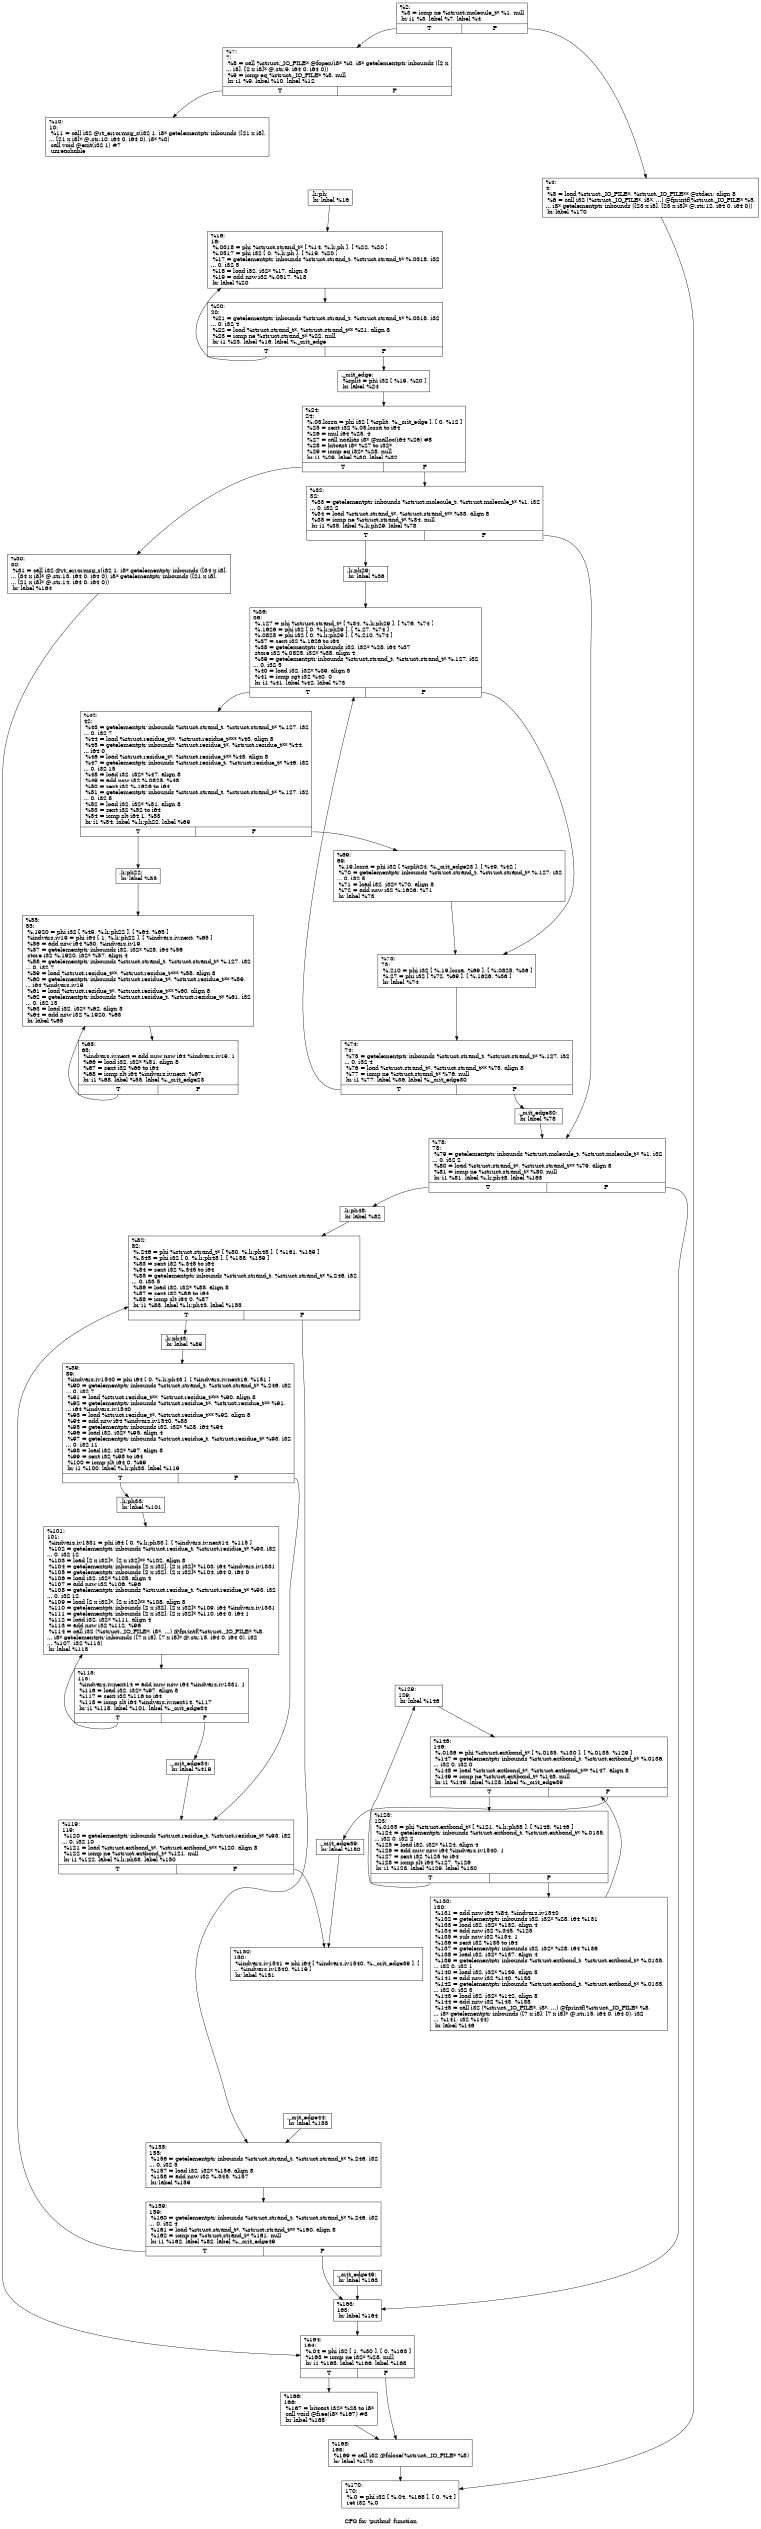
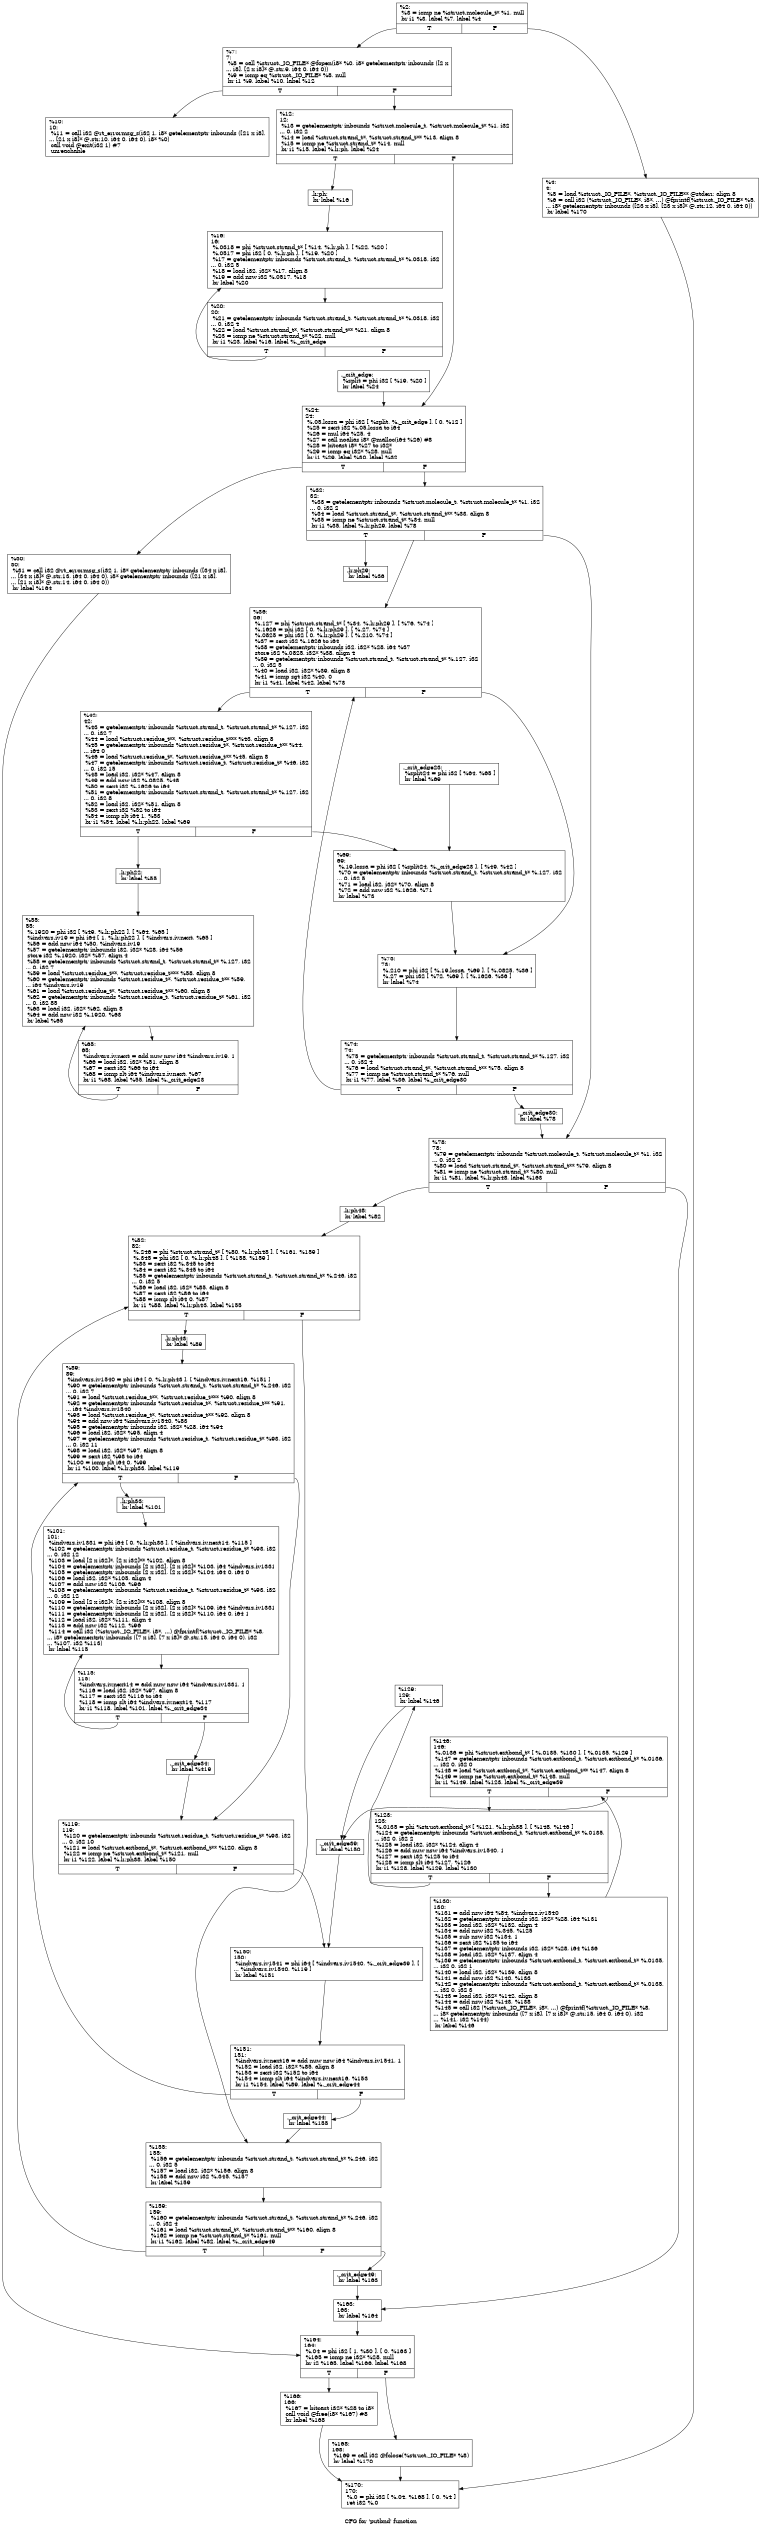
  digraph {
    label="CFG for 'putbnd' function"
    node [shape=record]
    n1 [label="{%2:\l  %3 = icmp ne %struct.molecule_t* %1, null\l  br i1 %3, label %7, label %4\l|{<s0>T|<s1>F}}"]
    n2 [label="{%7:\l7:                                                \l  %8 = call %struct._IO_FILE* @fopen(i8* %0, i8* getelementptr inbounds ([2 x\l... i8], [2 x i8]* @.str.9, i64 0, i64 0))\l  %9 = icmp eq %struct._IO_FILE* %8, null\l  br i1 %9, label %10, label %12\l|{<s0>T|<s1>F}}"]
    n3 [label="{%4:\l4:                                                \l  %5 = load %struct._IO_FILE*, %struct._IO_FILE** @stderr, align 8\l  %6 = call i32 (%struct._IO_FILE*, i8*, ...) @fprintf(%struct._IO_FILE* %5,\l... i8* getelementptr inbounds ([23 x i8], [23 x i8]* @.str.12, i64 0, i64 0))\l  br label %170\l}"]
    n4 [label="{%10:\l10:                                               \l  %11 = call i32 @rt_errormsg_s(i32 1, i8* getelementptr inbounds ([21 x i8],\l... [21 x i8]* @.str.10, i64 0, i64 0), i8* %0)\l  call void @exit(i32 1) #7\l  unreachable\l}"]
+   n5 [label="{%12:\l12:                                               \l  %13 = getelementptr inbounds %struct.molecule_t, %struct.molecule_t* %1, i32\l... 0, i32 2\l  %14 = load %struct.strand_t*, %struct.strand_t** %13, align 8\l  %15 = icmp ne %struct.strand_t* %14, null\l  br i1 %15, label %.lr.ph, label %24\l|{<s0>T|<s1>F}}"]
    n6 [label="{%170:\l170:                                              \l  %.0 = phi i32 [ %.04, %168 ], [ 0, %4 ]\l  ret i32 %.0\l}"]
    n7 [label="{.lr.ph:                                           \l  br label %16\l}"]
    n8 [label="{%24:\l24:                                               \l  %.05.lcssa = phi i32 [ %split, %._crit_edge ], [ 0, %12 ]\l  %25 = sext i32 %.05.lcssa to i64\l  %26 = mul i64 %25, 4\l  %27 = call noalias i8* @malloc(i64 %26) #8\l  %28 = bitcast i8* %27 to i32*\l  %29 = icmp eq i32* %28, null\l  br i1 %29, label %30, label %32\l|{<s0>T|<s1>F}}"]
    n9 [label="{%16:\l16:                                               \l  %.0318 = phi %struct.strand_t* [ %14, %.lr.ph ], [ %22, %20 ]\l  %.0517 = phi i32 [ 0, %.lr.ph ], [ %19, %20 ]\l  %17 = getelementptr inbounds %struct.strand_t, %struct.strand_t* %.0318, i32\l... 0, i32 5\l  %18 = load i32, i32* %17, align 8\l  %19 = add nsw i32 %.0517, %18\l  br label %20\l}"]
    n10 [label="{%30:\l30:                                               \l  %31 = call i32 @rt_errormsg_s(i32 1, i8* getelementptr inbounds ([34 x i8],\l... [34 x i8]* @.str.13, i64 0, i64 0), i8* getelementptr inbounds ([21 x i8],\l... [21 x i8]* @.str.14, i64 0, i64 0))\l  br label %164\l}"]
    n11 [label="{%32:\l32:                                               \l  %33 = getelementptr inbounds %struct.molecule_t, %struct.molecule_t* %1, i32\l... 0, i32 2\l  %34 = load %struct.strand_t*, %struct.strand_t** %33, align 8\l  %35 = icmp ne %struct.strand_t* %34, null\l  br i1 %35, label %.lr.ph29, label %78\l|{<s0>T|<s1>F}}"]
    n12 [label="{%20:\l20:                                               \l  %21 = getelementptr inbounds %struct.strand_t, %struct.strand_t* %.0318, i32\l... 0, i32 4\l  %22 = load %struct.strand_t*, %struct.strand_t** %21, align 8\l  %23 = icmp ne %struct.strand_t* %22, null\l  br i1 %23, label %16, label %._crit_edge\l|{<s0>T|<s1>F}}"]
-   n13 [label="{%164:\l164:                                              \l  %.04 = phi i32 [ 1, %30 ], [ 0, %163 ]\l  %165 = icmp ne i32* %28, null\l  br i1 %165, label %166, label %168\l|{<s0>T|<s1>F}}"]
+   n13 [label="{%164:\l164:                                              \l  %.04 = phi i32 [ 1, %30 ], [ 0, %163 ]\l  %165 = icmp ne i32* %28, null\l  br i2 %165, label %166, label %168\l|{<s0>T|<s1>F}}"]
    n14 [label="{.lr.ph29:                                         \l  br label %36\l}"]
    n15 [label="{%78:\l78:                                               \l  %79 = getelementptr inbounds %struct.molecule_t, %struct.molecule_t* %1, i32\l... 0, i32 2\l  %80 = load %struct.strand_t*, %struct.strand_t** %79, align 8\l  %81 = icmp ne %struct.strand_t* %80, null\l  br i1 %81, label %.lr.ph48, label %163\l|{<s0>T|<s1>F}}"]
    n16 [label="{._crit_edge:                                      \l  %split = phi i32 [ %19, %20 ]\l  br label %24\l}"]
    n17 [label="{%166:\l166:                                              \l  %167 = bitcast i32* %28 to i8*\l  call void @free(i8* %167) #8\l  br label %168\l}"]
    n18 [label="{%168:\l168:                                              \l  %169 = call i32 @fclose(%struct._IO_FILE* %8)\l  br label %170\l}"]
    n19 [label="{%36:\l36:                                               \l  %.127 = phi %struct.strand_t* [ %34, %.lr.ph29 ], [ %76, %74 ]\l  %.1626 = phi i32 [ 0, %.lr.ph29 ], [ %.27, %74 ]\l  %.0825 = phi i32 [ 0, %.lr.ph29 ], [ %.210, %74 ]\l  %37 = sext i32 %.1626 to i64\l  %38 = getelementptr inbounds i32, i32* %28, i64 %37\l  store i32 %.0825, i32* %38, align 4\l  %39 = getelementptr inbounds %struct.strand_t, %struct.strand_t* %.127, i32\l... 0, i32 5\l  %40 = load i32, i32* %39, align 8\l  %41 = icmp sgt i32 %40, 0\l  br i1 %41, label %42, label %73\l|{<s0>T|<s1>F}}"]
    n20 [label="{.lr.ph48:                                         \l  br label %82\l}"]
    n21 [label="{%163:\l163:                                              \l  br label %164\l}"]
    n22 [label="{%42:\l42:                                               \l  %43 = getelementptr inbounds %struct.strand_t, %struct.strand_t* %.127, i32\l... 0, i32 7\l  %44 = load %struct.residue_t**, %struct.residue_t*** %43, align 8\l  %45 = getelementptr inbounds %struct.residue_t*, %struct.residue_t** %44,\l... i64 0\l  %46 = load %struct.residue_t*, %struct.residue_t** %45, align 8\l  %47 = getelementptr inbounds %struct.residue_t, %struct.residue_t* %46, i32\l... 0, i32 15\l  %48 = load i32, i32* %47, align 8\l  %49 = add nsw i32 %.0825, %48\l  %50 = sext i32 %.1626 to i64\l  %51 = getelementptr inbounds %struct.strand_t, %struct.strand_t* %.127, i32\l... 0, i32 8\l  %52 = load i32, i32* %51, align 8\l  %53 = sext i32 %52 to i64\l  %54 = icmp slt i64 1, %53\l  br i1 %54, label %.lr.ph22, label %69\l|{<s0>T|<s1>F}}"]
    n23 [label="{%73:\l73:                                               \l  %.210 = phi i32 [ %.19.lcssa, %69 ], [ %.0825, %36 ]\l  %.27 = phi i32 [ %72, %69 ], [ %.1626, %36 ]\l  br label %74\l}"]
-   n24 [label="{%82:\l82:                                               \l  %.246 = phi %struct.strand_t* [ %80, %.lr.ph48 ], [ %161, %159 ]\l  %.345 = phi i32 [ 0, %.lr.ph48 ], [ %158, %159 ]\l  %83 = sext i32 %.345 to i64\l  %84 = sext i32 %.345 to i64\l  %85 = getelementptr inbounds %struct.strand_t, %struct.strand_t* %.246, i32\l... 0, i33 5\l  %86 = load i32, i32* %85, align 8\l  %87 = sext i32 %86 to i64\l  %88 = icmp slt i64 0, %87\l  br i1 %88, label %.lr.ph43, label %155\l|{<s0>T|<s1>F}}"]
+   n24 [label="{%82:\l82:                                               \l  %.246 = phi %struct.strand_t* [ %80, %.lr.ph48 ], [ %161, %159 ]\l  %.345 = phi i32 [ 0, %.lr.ph48 ], [ %158, %159 ]\l  %83 = sext i32 %.345 to i64\l  %84 = sext i32 %.345 to i64\l  %85 = getelementptr inbounds %struct.strand_t, %struct.strand_t* %.246, i32\l... 0, i32 5\l  %86 = load i32, i32* %85, align 8\l  %87 = sext i32 %86 to i64\l  %88 = icmp slt i64 0, %87\l  br i1 %88, label %.lr.ph43, label %155\l|{<s0>T|<s1>F}}"]
    n25 [label="{.lr.ph22:                                         \l  br label %55\l}"]
    n26 [label="{%69:\l69:                                               \l  %.19.lcssa = phi i32 [ %split24, %._crit_edge23 ], [ %49, %42 ]\l  %70 = getelementptr inbounds %struct.strand_t, %struct.strand_t* %.127, i32\l... 0, i32 5\l  %71 = load i32, i32* %70, align 8\l  %72 = add nsw i32 %.1626, %71\l  br label %73\l}"]
    n27 [label="{%74:\l74:                                               \l  %75 = getelementptr inbounds %struct.strand_t, %struct.strand_t* %.127, i32\l... 0, i32 4\l  %76 = load %struct.strand_t*, %struct.strand_t** %75, align 8\l  %77 = icmp ne %struct.strand_t* %76, null\l  br i1 %77, label %36, label %._crit_edge30\l|{<s0>T|<s1>F}}"]
-   n28 [label="{%55:\l55:                                               \l  %.1920 = phi i32 [ %49, %.lr.ph22 ], [ %64, %65 ]\l  %indvars.iv19 = phi i64 [ 1, %.lr.ph22 ], [ %indvars.iv.next, %65 ]\l  %56 = add nsw i64 %50, %indvars.iv19\l  %57 = getelementptr inbounds i32, i32* %28, i64 %56\l  store i32 %.1920, i32* %57, align 4\l  %58 = getelementptr inbounds %struct.strand_t, %struct.strand_t* %.127, i32\l... 0, i32 7\l  %59 = load %struct.residue_t**, %struct.residue_t*** %58, align 8\l  %60 = getelementptr inbounds %struct.residue_t*, %struct.residue_t** %59,\l... i64 %indvars.iv19\l  %61 = load %struct.residue_t*, %struct.residue_t** %60, align 8\l  %62 = getelementptr inbounds %struct.residue_t, %struct.residue_t* %61, i32\l... 0, i32 15\l  %63 = load i32, i32* %62, align 8\l  %64 = add nsw i32 %.1920, %63\l  br label %65\l}"]
+   n28 [label="{%55:\l55:                                               \l  %.1920 = phi i32 [ %49, %.lr.ph22 ], [ %64, %65 ]\l  %indvars.iv19 = phi i64 [ 1, %.lr.ph22 ], [ %indvars.iv.next, %65 ]\l  %56 = add nsw i64 %50, %indvars.iv19\l  %57 = getelementptr inbounds i32, i32* %28, i64 %56\l  store i32 %.1920, i32* %57, align 4\l  %58 = getelementptr inbounds %struct.strand_t, %struct.strand_t* %.127, i32\l... 0, i32 7\l  %59 = load %struct.residue_t**, %struct.residue_t*** %58, align 8\l  %60 = getelementptr inbounds %struct.residue_t*, %struct.residue_t** %59,\l... i64 %indvars.iv19\l  %61 = load %struct.residue_t*, %struct.residue_t** %60, align 8\l  %62 = getelementptr inbounds %struct.residue_t, %struct.residue_t* %61, i32\l... 0, i32 85\l  %63 = load i32, i32* %62, align 8\l  %64 = add nsw i32 %.1920, %63\l  br label %65\l}"]
    n29 [label="{._crit_edge30:                                    \l  br label %78\l}"]
    n30 [label="{%65:\l65:                                               \l  %indvars.iv.next = add nuw nsw i64 %indvars.iv19, 1\l  %66 = load i32, i32* %51, align 8\l  %67 = sext i32 %66 to i64\l  %68 = icmp slt i64 %indvars.iv.next, %67\l  br i1 %68, label %55, label %._crit_edge23\l|{<s0>T|<s1>F}}"]
+   n31 [label="{._crit_edge23:                                    \l  %split24 = phi i32 [ %64, %65 ]\l  br label %69\l}"]
    n32 [label="{.lr.ph43:                                         \l  br label %89\l}"]
    n33 [label="{%155:\l155:                                              \l  %156 = getelementptr inbounds %struct.strand_t, %struct.strand_t* %.246, i32\l... 0, i32 5\l  %157 = load i32, i32* %156, align 8\l  %158 = add nsw i32 %.345, %157\l  br label %159\l}"]
    n34 [label="{%89:\l89:                                               \l  %indvars.iv1540 = phi i64 [ 0, %.lr.ph43 ], [ %indvars.iv.next16, %151 ]\l  %90 = getelementptr inbounds %struct.strand_t, %struct.strand_t* %.246, i32\l... 0, i32 7\l  %91 = load %struct.residue_t**, %struct.residue_t*** %90, align 8\l  %92 = getelementptr inbounds %struct.residue_t*, %struct.residue_t** %91,\l... i64 %indvars.iv1540\l  %93 = load %struct.residue_t*, %struct.residue_t** %92, align 8\l  %94 = add nsw i64 %indvars.iv1540, %83\l  %95 = getelementptr inbounds i32, i32* %28, i64 %94\l  %96 = load i32, i32* %95, align 4\l  %97 = getelementptr inbounds %struct.residue_t, %struct.residue_t* %93, i32\l... 0, i32 11\l  %98 = load i32, i32* %97, align 8\l  %99 = sext i32 %98 to i64\l  %100 = icmp slt i64 0, %99\l  br i1 %100, label %.lr.ph33, label %119\l|{<s0>T|<s1>F}}"]
    n35 [label="{%159:\l159:                                              \l  %160 = getelementptr inbounds %struct.strand_t, %struct.strand_t* %.246, i32\l... 0, i32 4\l  %161 = load %struct.strand_t*, %struct.strand_t** %160, align 8\l  %162 = icmp ne %struct.strand_t* %161, null\l  br i1 %162, label %82, label %._crit_edge49\l|{<s0>T|<s1>F}}"]
    n36 [label="{.lr.ph33:                                         \l  br label %101\l}"]
    n37 [label="{%119:\l119:                                              \l  %120 = getelementptr inbounds %struct.residue_t, %struct.residue_t* %93, i32\l... 0, i32 10\l  %121 = load %struct.extbond_t*, %struct.extbond_t** %120, align 8\l  %122 = icmp ne %struct.extbond_t* %121, null\l  br i1 %122, label %.lr.ph38, label %150\l|{<s0>T|<s1>F}}"]
    n38 [label="{._crit_edge49:                                    \l  br label %163\l}"]
    n39 [label="{%101:\l101:                                              \l  %indvars.iv1331 = phi i64 [ 0, %.lr.ph33 ], [ %indvars.iv.next14, %115 ]\l  %102 = getelementptr inbounds %struct.residue_t, %struct.residue_t* %93, i32\l... 0, i32 12\l  %103 = load [2 x i32]*, [2 x i32]** %102, align 8\l  %104 = getelementptr inbounds [2 x i32], [2 x i32]* %103, i64 %indvars.iv1331\l  %105 = getelementptr inbounds [2 x i32], [2 x i32]* %104, i64 0, i64 0\l  %106 = load i32, i32* %105, align 4\l  %107 = add nsw i32 %106, %96\l  %108 = getelementptr inbounds %struct.residue_t, %struct.residue_t* %93, i32\l... 0, i32 12\l  %109 = load [2 x i32]*, [2 x i32]** %108, align 8\l  %110 = getelementptr inbounds [2 x i32], [2 x i32]* %109, i64 %indvars.iv1331\l  %111 = getelementptr inbounds [2 x i32], [2 x i32]* %110, i64 0, i64 1\l  %112 = load i32, i32* %111, align 4\l  %113 = add nsw i32 %112, %96\l  %114 = call i32 (%struct._IO_FILE*, i8*, ...) @fprintf(%struct._IO_FILE* %8,\l... i8* getelementptr inbounds ([7 x i8], [7 x i8]* @.str.15, i64 0, i64 0), i32\l... %107, i32 %113)\l  br label %115\l}"]
    n40 [label="{%150:\l150:                                              \l  %indvars.iv1541 = phi i64 [ %indvars.iv1540, %._crit_edge39 ], [\l... %indvars.iv1540, %119 ]\l  br label %151\l}"]
    n41 [label="{%115:\l115:                                              \l  %indvars.iv.next14 = add nuw nsw i64 %indvars.iv1331, 1\l  %116 = load i32, i32* %97, align 8\l  %117 = sext i32 %116 to i64\l  %118 = icmp slt i64 %indvars.iv.next14, %117\l  br i1 %118, label %101, label %._crit_edge34\l|{<s0>T|<s1>F}}"]
+   n42 [label="{%151:\l151:                                              \l  %indvars.iv.next16 = add nuw nsw i64 %indvars.iv1541, 1\l  %152 = load i32, i32* %85, align 8\l  %153 = sext i32 %152 to i64\l  %154 = icmp slt i64 %indvars.iv.next16, %153\l  br i1 %154, label %89, label %._crit_edge44\l|{<s0>T|<s1>F}}"]
    n43 [label="{._crit_edge34:                                    \l  br label %419\l}"]
    n44 [label="{%123:\l123:                                              \l  %.0135 = phi %struct.extbond_t* [ %121, %.lr.ph38 ], [ %148, %146 ]\l  %124 = getelementptr inbounds %struct.extbond_t, %struct.extbond_t* %.0135,\l... i32 0, i32 2\l  %125 = load i32, i32* %124, align 4\l  %126 = add nuw nsw i64 %indvars.iv1540, 1\l  %127 = sext i32 %125 to i64\l  %128 = icmp slt i64 %127, %126\l  br i1 %128, label %129, label %130\l|{<s0>T|<s1>F}}"]
    n45 [label="{%129:\l129:                                              \l  br label %146\l}"]
    n46 [label="{%130:\l130:                                              \l  %131 = add nsw i64 %84, %indvars.iv1540\l  %132 = getelementptr inbounds i32, i32* %28, i64 %131\l  %133 = load i32, i32* %132, align 4\l  %134 = add nsw i32 %.345, %125\l  %135 = sub nsw i32 %134, 1\l  %136 = sext i32 %135 to i64\l  %137 = getelementptr inbounds i32, i32* %28, i64 %136\l  %138 = load i32, i32* %137, align 4\l  %139 = getelementptr inbounds %struct.extbond_t, %struct.extbond_t* %.0135,\l... i32 0, i32 1\l  %140 = load i32, i32* %139, align 8\l  %141 = add nsw i32 %140, %133\l  %142 = getelementptr inbounds %struct.extbond_t, %struct.extbond_t* %.0135,\l... i32 0, i32 3\l  %143 = load i32, i32* %142, align 8\l  %144 = add nsw i32 %143, %138\l  %145 = call i32 (%struct._IO_FILE*, i8*, ...) @fprintf(%struct._IO_FILE* %8,\l... i8* getelementptr inbounds ([7 x i8], [7 x i8]* @.str.15, i64 0, i64 0), i32\l... %141, i32 %144)\l  br label %146\l}"]
    n47 [label="{._crit_edge44:                                    \l  br label %155\l}"]
    n48 [label="{%146:\l146:                                              \l  %.0136 = phi %struct.extbond_t* [ %.0135, %130 ], [ %.0135, %129 ]\l  %147 = getelementptr inbounds %struct.extbond_t, %struct.extbond_t* %.0136,\l... i32 0, i32 0\l  %148 = load %struct.extbond_t*, %struct.extbond_t** %147, align 8\l  %149 = icmp ne %struct.extbond_t* %148, null\l  br i1 %149, label %123, label %._crit_edge39\l|{<s0>T|<s1>F}}"]
    n49 [label="{._crit_edge39:                                    \l  br label %150\l}"]
    n1 -> n2 [tailport=s0]
    n1 -> n3 [tailport=s1]
    n2 -> n4 [tailport=s0]
+   n2 -> n5 [tailport=s1]
    n3 -> n6
+   n5 -> n7 [tailport=s0]
+   n5 -> n8 [tailport=s1]
    n7 -> n9
    n8 -> n10 [tailport=s0]
    n8 -> n11 [tailport=s1]
    n9 -> n12
    n10 -> n13
    n11 -> n14 [tailport=s0]
    n11 -> n15 [tailport=s1]
    n12 -> n9 [tailport=s0]
-   n12 -> n16 [tailport=s1]
    n13 -> n17 [tailport=s0]
    n13 -> n18 [tailport=s1]
-   n14 -> n19
+   n11 -> n19
    n15 -> n20 [tailport=s0]
    n15 -> n21 [tailport=s1]
    n16 -> n8
-   n17 -> n18
+   n17 -> n6
    n18 -> n6
    n19 -> n22 [tailport=s0]
    n19 -> n23 [tailport=s1]
    n20 -> n24
    n21 -> n13
    n22 -> n25 [tailport=s0]
    n22 -> n26 [tailport=s1]
    n23 -> n27
    n24 -> n32 [tailport=s0]
    n24 -> n33 [tailport=s1]
    n25 -> n28
    n26 -> n23
    n27 -> n19 [tailport=s0]
    n27 -> n29 [tailport=s1]
    n28 -> n30
    n29 -> n15
    n30 -> n28 [tailport=s0]
+   n31 -> n26
    n32 -> n34
    n33 -> n35
    n34 -> n36 [tailport=s0]
    n34 -> n37 [tailport=s1]
    n35 -> n24 [tailport=s0]
-   n35 -> n21 [tailport=s1]
+   n35 -> n38 [tailport=s1]
    n36 -> n39
    n37 -> n40 [tailport=s1]
    n38 -> n21
    n39 -> n41
+   n40 -> n42
    n41 -> n39 [tailport=s0]
    n41 -> n43 [tailport=s1]
+   n42 -> n34 [tailport=s0]
+   n42 -> n47 [tailport=s1]
    n43 -> n37
    n44 -> n45 [tailport=s0]
    n44 -> n46 [tailport=s1]
-   n45 -> n48
+   n45 -> n49
    n46 -> n48
    n47 -> n33
    n48 -> n44 [tailport=s0]
    n48 -> n49 [tailport=s1]
    n49 -> n40
  }
